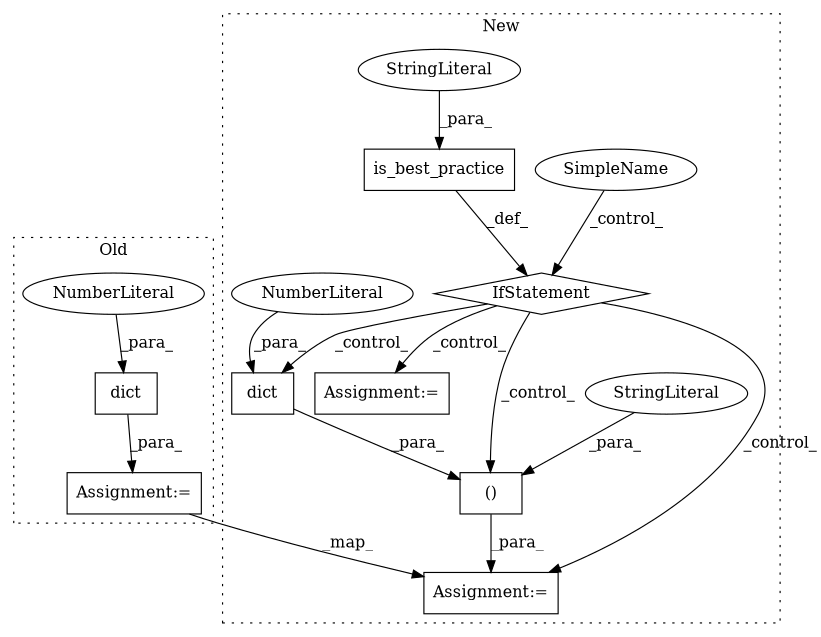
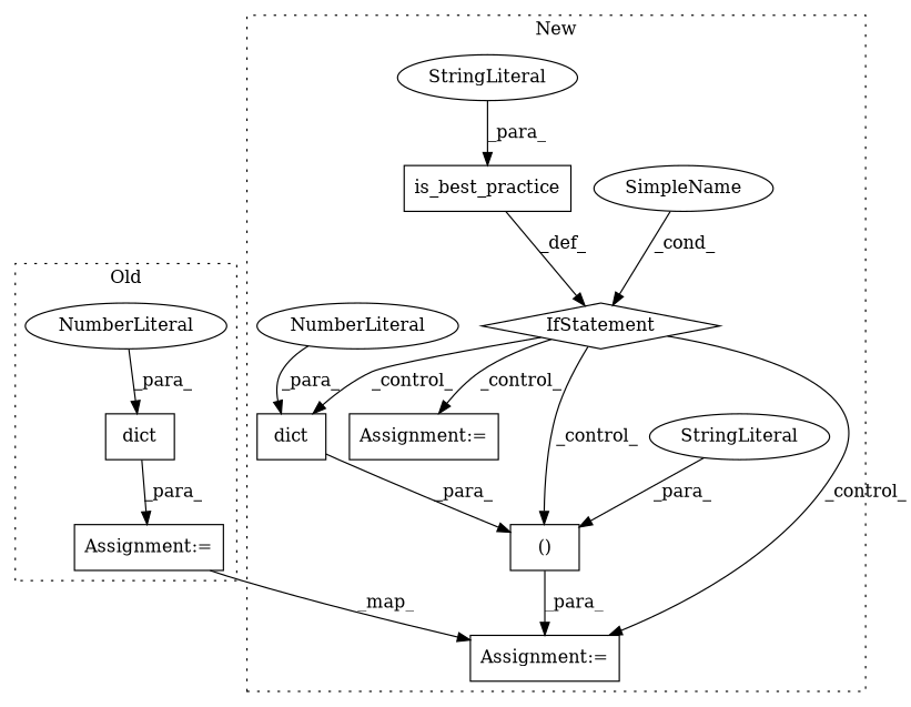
  digraph {
    node [a=32 l=1 s=803 shape=box]
    n1 [l="17,1" label=is_best_practice s="550,578"]
    n2 [a=25 l="4,2" label=IfStatement s="546,579" shape=diamond]
    n3 [a=42 label=SimpleName shape=ellipse l="" s=""]
    n4 [a=7 l=8 label="Assignment:=" s=795]
    n5 [a=45 l=11 label=StringLiteral s=567 shape=ellipse]
    n6 [a=7 label="Assignment:=" s=647]
    n7 [a=106 l=32 label="()"]
    n8 [l="5,1" label=dict s="826,834"]
    n9 [a=34 l=3 label=NumberLiteral s=831 shape=ellipse]
    n10 [a=45 l=10 label=StringLiteral shape=ellipse]
    n11 [l="5,1" label=dict s="758,777"]
    n12 [a=7 label="Assignment:=" s=757]
    n13 [a=34 l=3 label=NumberLiteral s=774 shape=ellipse]
    subgraph cluster_1 {
      label=New
      style=dotted
      n1
      n2
      n3
      n4
      n5
      n6
      n7
      n8
      n9
      n10
    }
    subgraph cluster_2 {
      label=Old
      style=dotted
      n11
      n12
      n13
    }
    n1 -> n2 [label=_def_]
    n2 -> n4 [label=_control_]
    n2 -> n6 [label=_control_]
    n2 -> n7 [label=_control_]
    n2 -> n8 [label=_control_]
-   n3 -> n2 [label=_control_]
+   n3 -> n2 [label=_cond_]
    n5 -> n1 [label=_para_]
    n7 -> n4 [label=_para_]
    n8 -> n7 [label=_para_]
    n9 -> n8 [label=_para_]
    n10 -> n7 [label=_para_]
    n11 -> n12 [label=_para_]
    n12 -> n4 [label=_map_]
    n13 -> n11 [label=_para_]
  }
